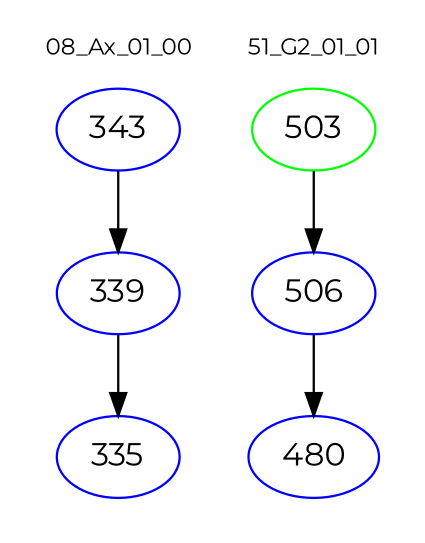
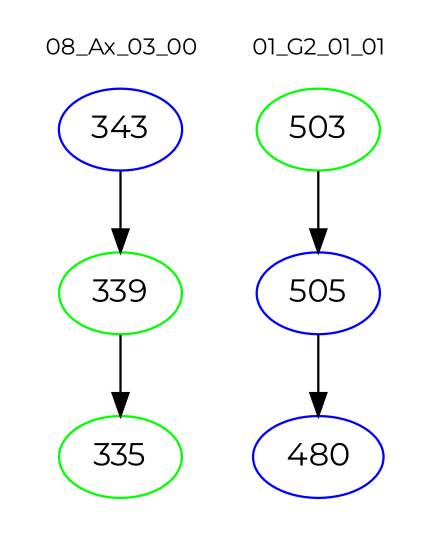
  digraph {
    fontname=Montserrat
    node [color=blue fontname=Montserrat]
    edge [color=black fontname=Montserrat]
-   n1 [label=339]
-   n2 [label=335]
+   n1 [color=green label=339]
+   n2 [color=green label=335]
    n3 [label=343]
-   n4 [label=506]
+   n4 [label=505]
    n5 [label=480]
    n6 [color=green label=503]
    subgraph cluster_1 {
      color=white
      fontsize=10
-     label="08_Ax_01_00"
+     label="08_Ax_03_00"
      n1
      n2
      n3
    }
    subgraph cluster_2 {
      color=white
      fontsize=10
-     label="51_G2_01_01"
+     label="01_G2_01_01"
      n4
      n5
      n6
    }
    n1 -> n2
    n3 -> n1
    n4 -> n5
    n6 -> n4
  }
